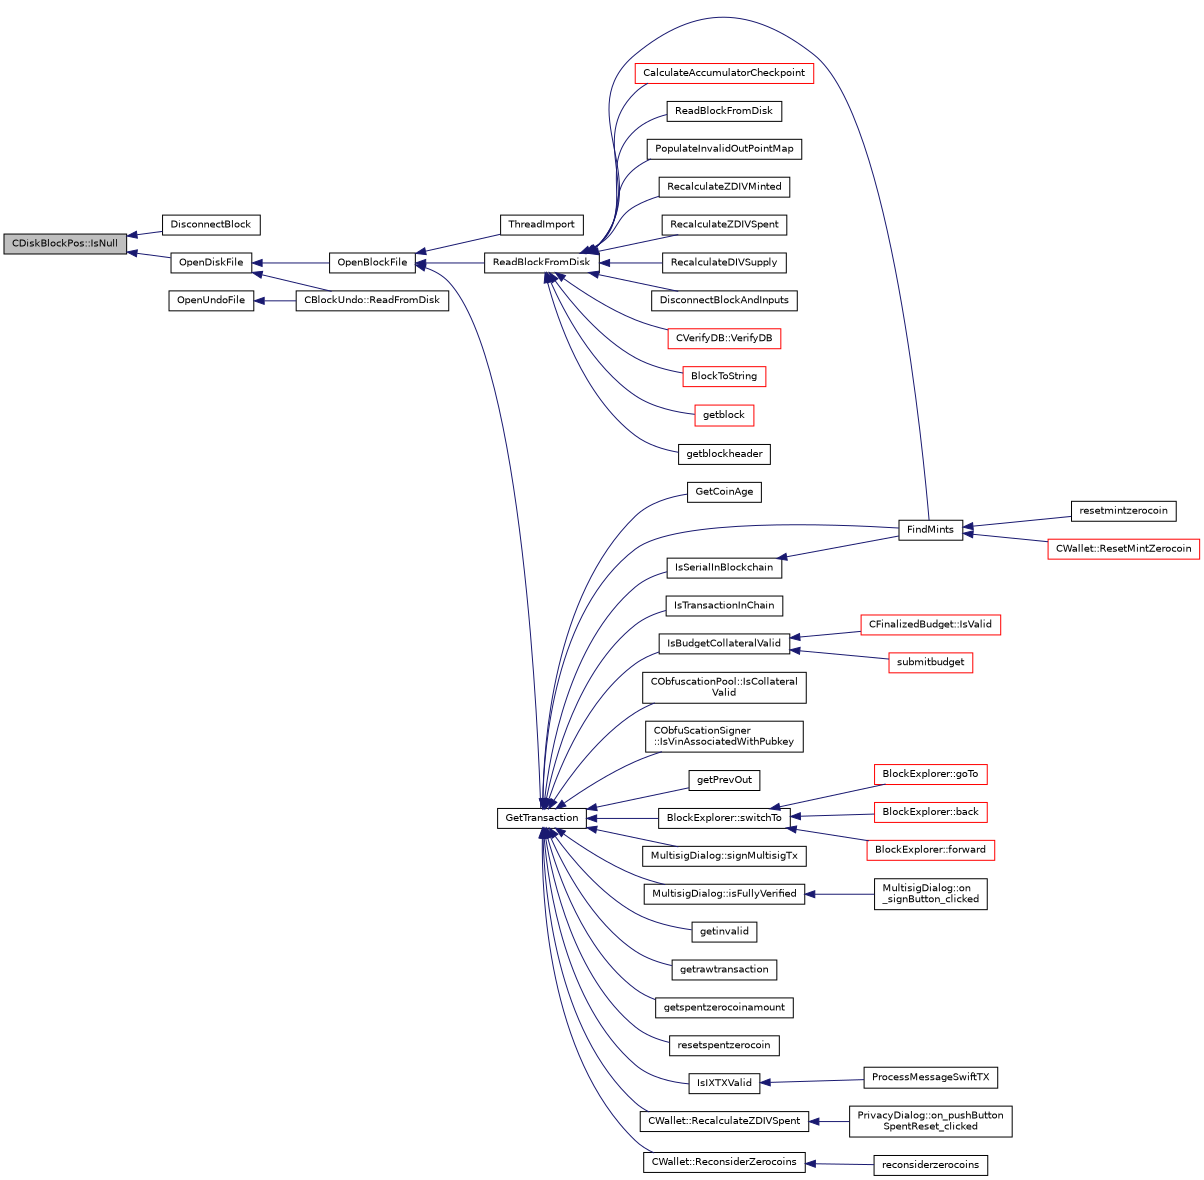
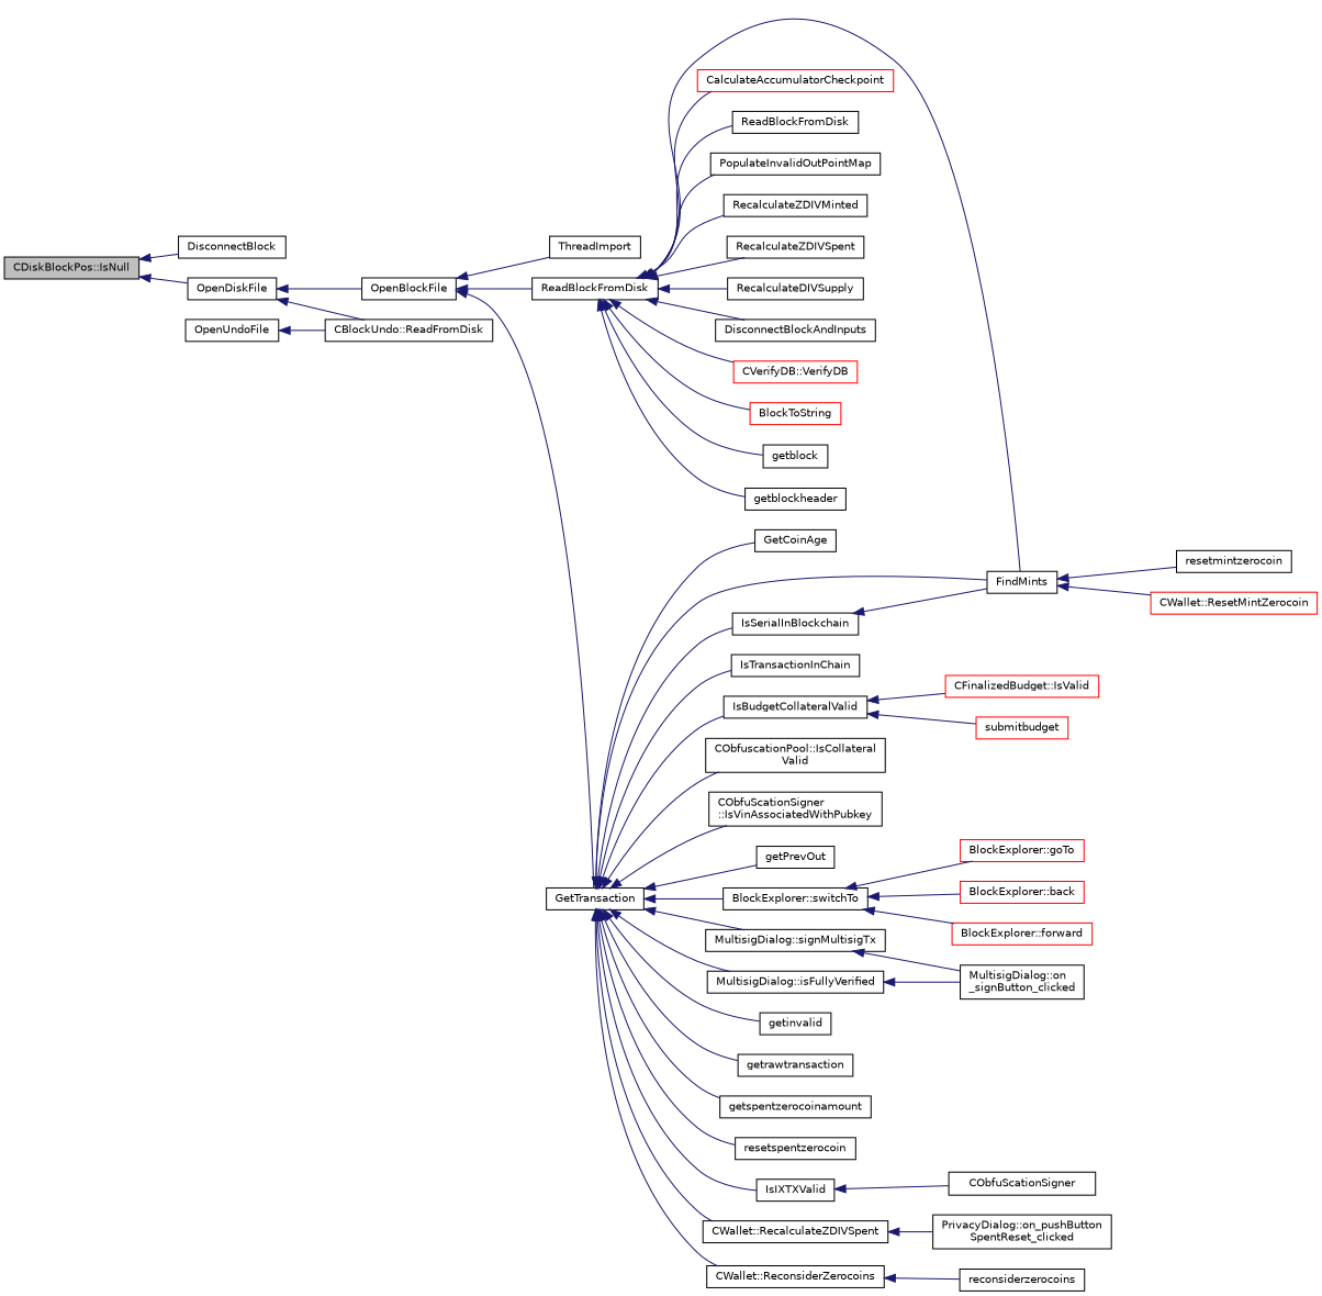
  digraph {
    rankdir=LR
    node [color=black fillcolor=white fontname=Helvetica fontsize=10 shape=record style=filled]
    edge [color=midnightblue dir=back fontname=Helvetica fontsize=10 labelfontname=Helvetica labelfontsize=10 style=solid]
    n1 [fillcolor=grey75 fontcolor=black height=0.2 label="CDiskBlockPos::IsNull" width=0.4]
    n2 [height=0.2 label=DisconnectBlock width=0.4]
    n3 [height=0.2 label=OpenDiskFile width=0.4]
    n4 [height=0.2 label=OpenBlockFile width=0.4]
    n5 [height=0.2 label="CBlockUndo::ReadFromDisk" width=0.4]
    n6 [height=0.2 label=ThreadImport width=0.4]
    n7 [height=0.2 label=GetTransaction width=0.4]
    n8 [height=0.2 label=ReadBlockFromDisk width=0.4]
    n9 [height=0.2 label=OpenUndoFile width=0.4]
    n10 [height=0.2 label=GetCoinAge width=0.4]
    n11 [height=0.2 label=FindMints width=0.4]
    n12 [height=0.2 label=IsSerialInBlockchain width=0.4]
    n13 [height=0.2 label=IsTransactionInChain width=0.4]
    n14 [height=0.2 label=IsBudgetCollateralValid width=0.4]
    n15 [height=0.2 label="CObfuscationPool::IsCollateral\lValid" width=0.4]
    n16 [height=0.2 label="CObfuScationSigner\l::IsVinAssociatedWithPubkey" width=0.4]
    n17 [height=0.2 label=getPrevOut width=0.4]
    n18 [height=0.2 label="BlockExplorer::switchTo" width=0.4]
    n19 [height=0.2 label="MultisigDialog::signMultisigTx" width=0.4]
    n20 [height=0.2 label="MultisigDialog::isFullyVerified" width=0.4]
    n21 [height=0.2 label=getinvalid width=0.4]
    n22 [height=0.2 label=getrawtransaction width=0.4]
    n23 [height=0.2 label=getspentzerocoinamount width=0.4]
    n24 [height=0.2 label=resetspentzerocoin width=0.4]
    n25 [height=0.2 label=IsIXTXValid width=0.4]
    n26 [height=0.2 label="CWallet::RecalculateZDIVSpent" width=0.4]
    n27 [height=0.2 label="CWallet::ReconsiderZerocoins" width=0.4]
    n28 [color=red height=0.2 label=CalculateAccumulatorCheckpoint width=0.4]
    n29 [height=0.2 label=ReadBlockFromDisk width=0.4]
    n30 [height=0.2 label=PopulateInvalidOutPointMap width=0.4]
    n31 [height=0.2 label=RecalculateZDIVMinted width=0.4]
    n32 [height=0.2 label=RecalculateZDIVSpent width=0.4]
    n33 [height=0.2 label=RecalculateDIVSupply width=0.4]
    n34 [height=0.2 label=DisconnectBlockAndInputs width=0.4]
    n35 [color=red height=0.2 label="CVerifyDB::VerifyDB" width=0.4]
    n36 [color=red height=0.2 label=BlockToString width=0.4]
-   n37 [color=red height=0.2 label=getblock width=0.4]
+   n37 [height=0.2 label=getblock width=0.4]
    n38 [height=0.2 label=getblockheader width=0.4]
    n39 [height=0.2 label=resetmintzerocoin width=0.4]
    n40 [color=red height=0.2 label="CWallet::ResetMintZerocoin" width=0.4]
    n41 [color=red height=0.2 label="CFinalizedBudget::IsValid" width=0.4]
    n42 [color=red height=0.2 label=submitbudget width=0.4]
    n43 [color=red height=0.2 label="BlockExplorer::goTo" width=0.4]
    n44 [color=red height=0.2 label="BlockExplorer::back" width=0.4]
    n45 [color=red height=0.2 label="BlockExplorer::forward" width=0.4]
    n46 [height=0.2 label="MultisigDialog::on\l_signButton_clicked" width=0.4]
-   n47 [height=0.2 label=ProcessMessageSwiftTX width=0.4]
+   n47 [height=0.2 label=CObfuScationSigner width=0.4]
    n48 [height=0.2 label="PrivacyDialog::on_pushButton\lSpentReset_clicked" width=0.4]
    n49 [height=0.2 label=reconsiderzerocoins width=0.4]
    n1 -> n2
    n1 -> n3
    n3 -> n4
    n3 -> n5
    n4 -> n6
    n4 -> n7
    n4 -> n8
    n7 -> n10
    n7 -> n11
    n7 -> n12
    n7 -> n13
    n7 -> n14
    n7 -> n15
    n7 -> n16
    n7 -> n17
    n7 -> n18
    n7 -> n19
    n7 -> n20
    n7 -> n21
    n7 -> n22
    n7 -> n23
    n7 -> n24
    n7 -> n25
    n7 -> n26
    n7 -> n27
    n8 -> n11
    n8 -> n28
    n8 -> n29
    n8 -> n30
    n8 -> n31
    n8 -> n32
    n8 -> n33
    n8 -> n34
    n8 -> n35
    n8 -> n36
    n8 -> n37
    n8 -> n38
    n9 -> n5
    n11 -> n39
    n11 -> n40
    n12 -> n11
    n14 -> n41
    n14 -> n42
    n18 -> n43
    n18 -> n44
    n18 -> n45
+   n19 -> n46
    n20 -> n46
    n25 -> n47
    n26 -> n48
    n27 -> n49
  }
